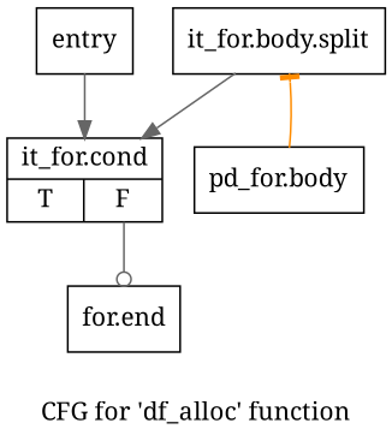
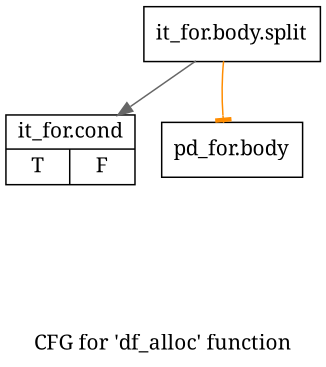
  digraph {
    fontname="Noto Serif"
    label="CFG for 'df_alloc' function"
    node [fontname="Noto Serif" shape=record]
    edge [arrowhead=normal color=gray40 fontname="Noto Serif"]
-   n1 [label="{entry}"]
    n2 [label="{it_for.cond|{<s0>T|<s1>F}}"]
-   n3 [label="{for.end}"]
    n4 [label="{pd_for.body}"]
    n5 [label="{it_for.body.split}"]
-   n1 -> n2
-   n2 -> n3 [arrowhead=odot tailport=s1]
-   n4 -> n5 [arrowhead=tee color=darkorange]
+   n5 -> n4 [arrowhead=tee color=darkorange]
    n5 -> n2
  }
